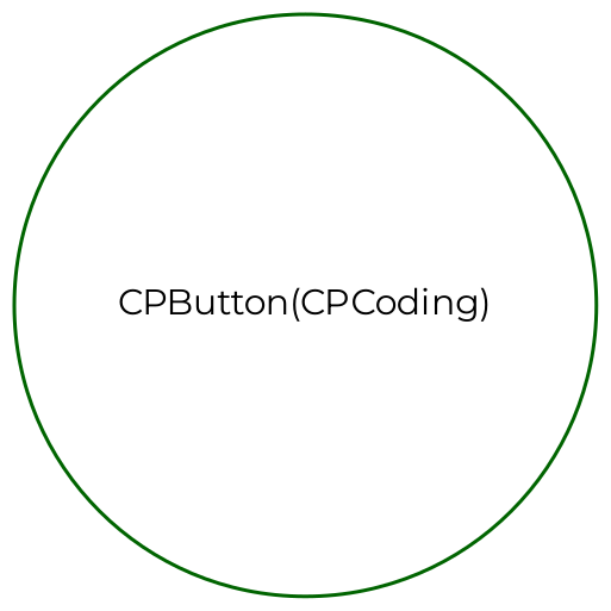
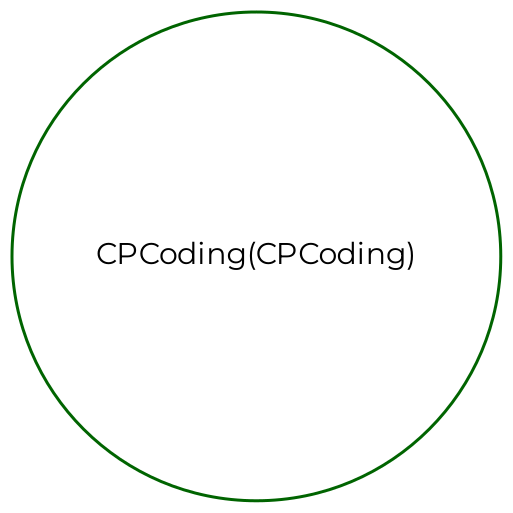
  digraph {
    rankdir=LR
    fontname=Montserrat
-   n1 [color=darkgreen fillcolor=white fontname=Montserrat fontsize=10 height=0.2 label="CPButton(CPCoding)" shape=circle style=filled width=0.4]
+   n1 [color=darkgreen fillcolor=white fontname=Montserrat fontsize=10 height=0.2 label="CPCoding(CPCoding)" shape=circle style=filled width=0.4]
  }
